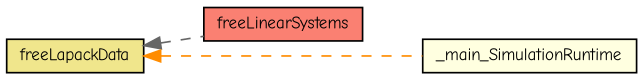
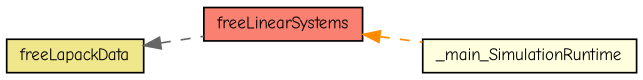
  digraph {
    fontname="Comic Neue"
    rankdir=LR
    node [color=black fontname="Comic Neue" fontsize=10 shape=record style=filled]
    edge [dir=back fontname="Comic Neue" fontsize=10 labelfontname=Helvetica labelfontsize=10 style=dashed]
    n1 [fillcolor=khaki height=0.2 label=freeLapackData width=0.4]
    n2 [fillcolor=salmon height=0.2 label=freeLinearSystems width=0.4]
    n3 [fillcolor=lightyellow height=0.2 label=_main_SimulationRuntime width=0.4]
    n1 -> n2 [color=gray40]
-   n1 -> n3 [color=darkorange]
+   n2 -> n3 [color=darkorange]
  }
